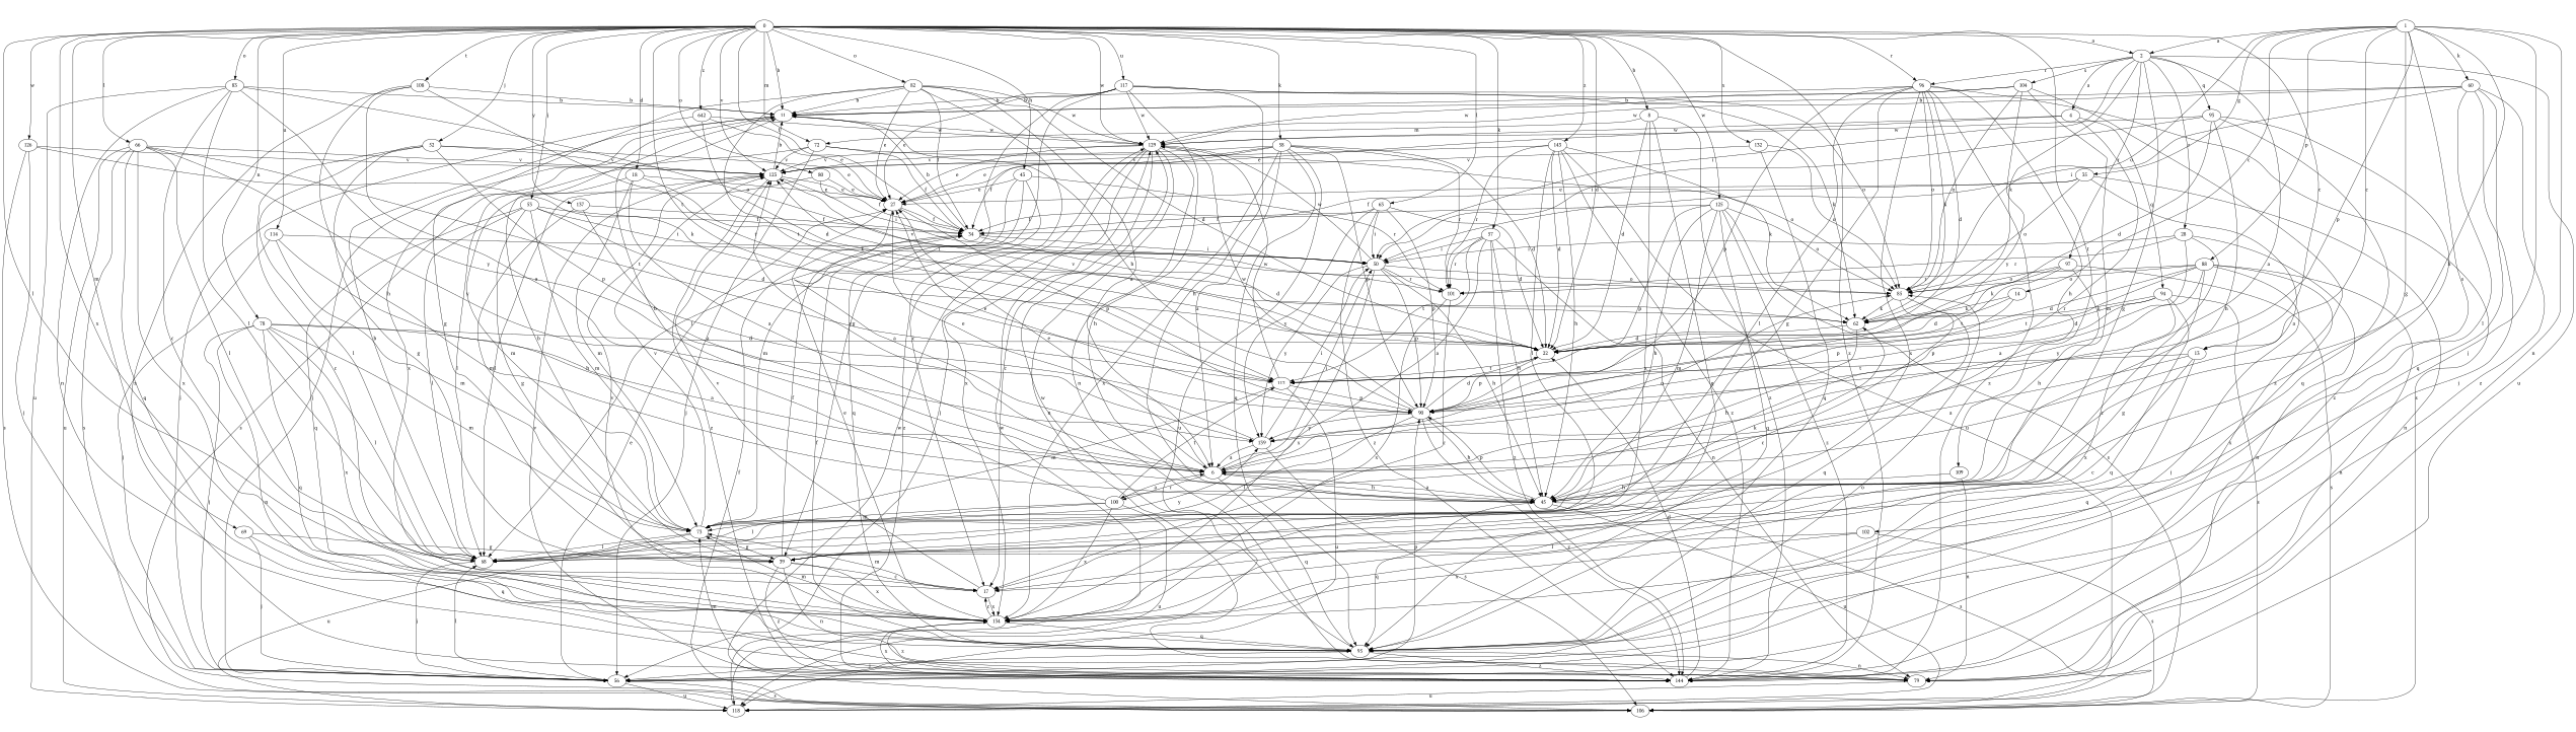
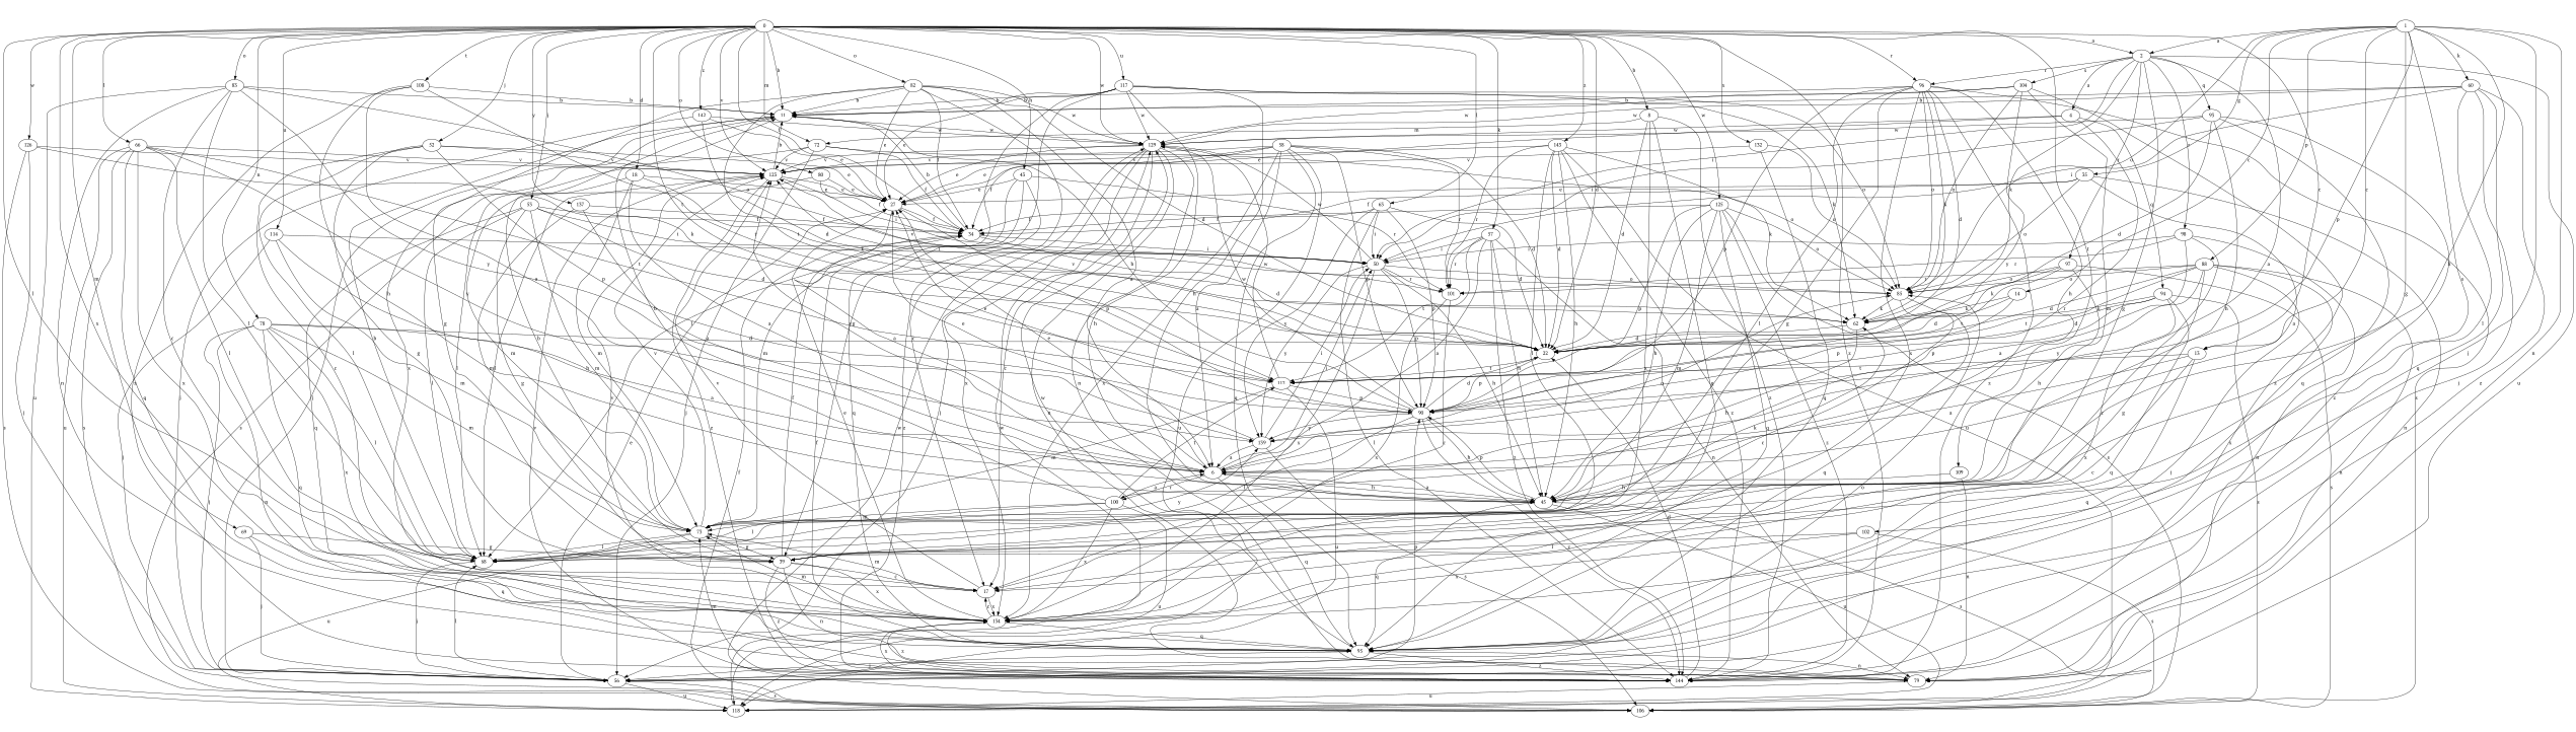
  strict digraph {
    fontname="PT Serif"
    node [fontname="PT Serif"]
    edge [fontname="PT Serif"]
    0
    2
    8
    11
    13
    18
    22
    34
    43
    52
    53
    57
    58
    63
    66
    68
    69
    72
    78
    80
    82
    83
    96
    108
    109
    112
    114
    117
    123
    125
    126
    129
    132
    134
    137
-   142 [label=642]
+   142
    143
    144
    39
    4
    6
    50
    62
    93
    97
-   98 [label=28]
+   98
    104
    118
    95
    56
    17
    27
    73
    90
    101
    45
    79
    139
    106
    85
    1
    14
    35
    60
    88
    102
    94
    100
    0 -> 2 [label=a]
    0 -> 8 [label=b]
    0 -> 11 [label=b]
    0 -> 13 [label=c]
    0 -> 18 [label=d]
    0 -> 22 [label=d]
    0 -> 34 [label=f]
    0 -> 43 [label=h]
    0 -> 52 [label=j]
    0 -> 53 [label=j]
    0 -> 57 [label=k]
-   0 -> 58 [label=k]
    0 -> 63 [label=l]
    0 -> 66 [label=l]
    0 -> 68 [label=l]
    0 -> 69 [label=m]
    0 -> 72 [label=m]
    0 -> 78 [label=n]
    0 -> 80 [label=o]
    0 -> 82 [label=o]
    0 -> 83 [label=o]
    0 -> 96 [label=r]
    0 -> 108 [label=t]
    0 -> 109 [label=t]
    0 -> 112 [label=t]
    0 -> 114 [label=u]
    0 -> 117 [label=u]
    0 -> 123 [label=v]
    0 -> 125 [label=w]
    0 -> 126 [label=w]
    0 -> 129 [label=w]
    0 -> 132 [label=x]
    0 -> 134 [label=x]
    0 -> 137 [label=y]
    0 -> 142 [label=z]
    0 -> 143 [label=z]
    0 -> 144 [label=z]
    2 -> 96 [label=r]
    2 -> 39 [label=g]
    2 -> 4 [label=a]
    2 -> 6 [label=a]
    2 -> 50 [label=i]
    2 -> 62 [label=k]
    2 -> 93 [label=q]
    2 -> 97 [label=r]
    2 -> 98 [label=r]
    2 -> 104 [label=s]
    2 -> 118 [label=u]
    8 -> 22 [label=d]
    8 -> 72 [label=m]
    8 -> 134 [label=x]
    8 -> 144 [label=z]
    8 -> 95 [label=q]
    11 -> 129 [label=w]
    11 -> 134 [label=x]
    11 -> 56 [label=j]
    13 -> 112 [label=t]
    13 -> 6 [label=a]
    13 -> 95 [label=q]
    13 -> 17 [label=c]
    18 -> 68 [label=l]
    18 -> 6 [label=a]
    18 -> 62 [label=k]
    18 -> 27 [label=e]
    18 -> 73 [label=m]
    22 -> 112 [label=t]
    22 -> 123 [label=v]
    22 -> 90 [label=p]
    34 -> 11 [label=b]
    34 -> 22 [label=d]
    34 -> 50 [label=i]
    43 -> 144 [label=z]
    43 -> 95 [label=q]
    43 -> 27 [label=e]
    43 -> 73 [label=m]
    43 -> 101 [label=r]
    52 -> 68 [label=l]
    52 -> 123 [label=v]
    52 -> 39 [label=g]
    52 -> 17 [label=c]
    52 -> 27 [label=e]
    52 -> 90 [label=p]
    53 -> 22 [label=d]
    53 -> 34 [label=f]
    53 -> 68 [label=l]
    53 -> 39 [label=g]
    53 -> 50 [label=i]
    53 -> 95 [label=q]
    53 -> 73 [label=m]
    57 -> 112 [label=t]
    57 -> 144 [label=z]
    57 -> 6 [label=a]
    57 -> 50 [label=i]
    57 -> 101 [label=r]
    57 -> 45 [label=h]
    57 -> 79 [label=n]
    58 -> 22 [label=d]
    58 -> 34 [label=f]
    58 -> 123 [label=v]
    58 -> 134 [label=x]
    58 -> 6 [label=a]
    58 -> 118 [label=u]
    58 -> 95 [label=q]
    58 -> 27 [label=e]
    58 -> 90 [label=p]
    58 -> 101 [label=r]
    63 -> 22 [label=d]
    63 -> 34 [label=f]
-   63 -> 144 [label=z]
+   63 -> 144 [label=l]
    63 -> 50 [label=i]
    63 -> 90 [label=p]
    63 -> 139 [label=y]
    66 -> 68 [label=l]
    66 -> 112 [label=t]
    66 -> 123 [label=v]
    66 -> 134 [label=x]
    66 -> 118 [label=u]
    66 -> 95 [label=q]
    66 -> 139 [label=y]
    66 -> 106 [label=s]
    68 -> 11 [label=b]
    68 -> 56 [label=j]
    68 -> 139 [label=y]
    69 -> 39 [label=g]
    69 -> 95 [label=q]
    69 -> 56 [label=j]
    72 -> 34 [label=f]
    72 -> 123 [label=v]
    72 -> 56 [label=j]
    72 -> 106 [label=s]
    72 -> 85 [label=o]
    78 -> 22 [label=d]
    78 -> 68 [label=l]
    78 -> 134 [label=x]
    78 -> 6 [label=a]
    78 -> 95 [label=q]
    78 -> 56 [label=j]
    78 -> 73 [label=m]
    78 -> 79 [label=n]
    80 -> 34 [label=f]
    80 -> 27 [label=e]
    80 -> 73 [label=m]
    82 -> 11 [label=b]
    82 -> 22 [label=d]
    82 -> 34 [label=f]
    82 -> 112 [label=t]
    82 -> 129 [label=w]
    82 -> 39 [label=g]
    82 -> 6 [label=a]
    82 -> 17 [label=c]
    82 -> 27 [label=e]
    83 -> 11 [label=b]
    83 -> 68 [label=l]
    83 -> 118 [label=u]
    83 -> 17 [label=c]
    83 -> 79 [label=n]
    83 -> 139 [label=y]
    83 -> 85 [label=o]
    96 -> 11 [label=b]
    96 -> 22 [label=d]
    96 -> 68 [label=l]
    96 -> 134 [label=x]
    96 -> 144 [label=z]
    96 -> 39 [label=g]
    96 -> 62 [label=k]
    96 -> 90 [label=p]
    96 -> 45 [label=h]
    96 -> 106 [label=s]
    96 -> 85 [label=o]
    108 -> 11 [label=b]
    108 -> 112 [label=t]
    108 -> 144 [label=z]
    108 -> 6 [label=a]
    108 -> 45 [label=h]
    109 -> 45 [label=h]
    109 -> 79 [label=n]
    112 -> 129 [label=w]
    112 -> 118 [label=u]
    112 -> 73 [label=m]
    112 -> 90 [label=p]
    114 -> 50 [label=i]
    114 -> 56 [label=j]
    114 -> 73 [label=m]
    114 -> 45 [label=h]
    117 -> 11 [label=b]
    117 -> 68 [label=l]
    117 -> 129 [label=w]
    117 -> 39 [label=g]
    117 -> 62 [label=k]
    117 -> 27 [label=e]
    117 -> 45 [label=h]
    117 -> 79 [label=n]
    117 -> 85 [label=o]
    123 -> 11 [label=b]
    123 -> 68 [label=l]
    123 -> 144 [label=z]
    123 -> 50 [label=i]
    123 -> 27 [label=e]
    125 -> 34 [label=f]
    125 -> 144 [label=z]
    125 -> 95 [label=q]
    125 -> 73 [label=m]
    125 -> 90 [label=p]
    125 -> 45 [label=h]
    125 -> 106 [label=s]
    125 -> 85 [label=o]
    126 -> 123 [label=v]
    126 -> 62 [label=k]
    126 -> 56 [label=j]
    126 -> 106 [label=s]
    129 -> 123 [label=v]
    129 -> 134 [label=x]
    129 -> 56 [label=j]
    129 -> 17 [label=c]
    129 -> 27 [label=e]
    129 -> 45 [label=h]
    129 -> 79 [label=n]
    132 -> 123 [label=v]
    132 -> 95 [label=q]
    132 -> 85 [label=o]
    134 -> 123 [label=v]
    134 -> 144 [label=z]
    134 -> 95 [label=q]
    134 -> 17 [label=c]
    134 -> 27 [label=e]
    134 -> 73 [label=m]
    137 -> 34 [label=f]
    137 -> 6 [label=a]
    137 -> 73 [label=m]
    142 -> 22 [label=d]
    142 -> 129 [label=w]
    142 -> 56 [label=j]
    142 -> 27 [label=e]
    143 -> 22 [label=d]
    143 -> 68 [label=l]
    143 -> 123 [label=v]
    143 -> 144 [label=z]
    143 -> 62 [label=k]
    143 -> 118 [label=u]
    143 -> 101 [label=r]
    143 -> 45 [label=h]
    144 -> 22 [label=d]
    144 -> 123 [label=v]
    144 -> 134 [label=x]
    144 -> 73 [label=m]
    39 -> 11 [label=b]
    39 -> 34 [label=f]
    39 -> 134 [label=x]
    39 -> 144 [label=z]
    39 -> 17 [label=c]
    39 -> 79 [label=n]
    4 -> 129 [label=w]
    4 -> 27 [label=e]
    4 -> 94 [label=q]
    4 -> 100 [label=r]
    6 -> 123 [label=v]
    6 -> 50 [label=i]
    6 -> 95 [label=q]
    6 -> 27 [label=e]
    6 -> 45 [label=h]
    6 -> 85 [label=o]
    6 -> 100 [label=r]
    50 -> 129 [label=w]
    50 -> 134 [label=x]
    50 -> 90 [label=p]
    50 -> 101 [label=r]
    50 -> 45 [label=h]
    50 -> 139 [label=y]
    50 -> 85 [label=o]
    62 -> 22 [label=d]
    62 -> 45 [label=h]
    93 -> 22 [label=d]
    93 -> 129 [label=w]
    93 -> 144 [label=z]
    93 -> 50 [label=i]
    93 -> 95 [label=q]
    93 -> 45 [label=h]
    97 -> 112 [label=t]
    97 -> 62 [label=k]
    97 -> 45 [label=h]
    97 -> 106 [label=s]
    97 -> 85 [label=o]
    98 -> 6 [label=a]
    98 -> 50 [label=i]
    98 -> 17 [label=c]
    98 -> 101 [label=r]
    98 -> 79 [label=n]
    104 -> 11 [label=b]
    104 -> 129 [label=w]
    104 -> 144 [label=z]
    104 -> 73 [label=m]
    104 -> 139 [label=y]
    104 -> 85 [label=o]
    118 -> 129 [label=w]
    95 -> 34 [label=f]
    95 -> 129 [label=w]
    95 -> 144 [label=z]
    95 -> 56 [label=j]
    95 -> 79 [label=n]
    56 -> 68 [label=l]
    56 -> 118 [label=u]
    56 -> 27 [label=e]
    56 -> 90 [label=p]
    56 -> 106 [label=s]
    56 -> 85 [label=o]
    17 -> 123 [label=v]
    17 -> 134 [label=x]
    17 -> 73 [label=m]
    27 -> 34 [label=f]
    27 -> 6 [label=a]
    27 -> 90 [label=p]
    73 -> 68 [label=l]
    73 -> 123 [label=v]
    73 -> 39 [label=g]
    73 -> 62 [label=k]
    73 -> 118 [label=u]
    90 -> 11 [label=b]
    90 -> 22 [label=d]
    90 -> 68 [label=l]
    90 -> 129 [label=w]
    90 -> 144 [label=z]
    90 -> 27 [label=e]
    90 -> 45 [label=h]
    90 -> 139 [label=y]
    101 -> 123 [label=v]
    101 -> 134 [label=x]
    101 -> 17 [label=c]
    45 -> 6 [label=a]
    45 -> 118 [label=u]
    45 -> 95 [label=q]
    45 -> 90 [label=p]
    45 -> 106 [label=s]
    79 -> 118 [label=u]
    139 -> 6 [label=a]
    139 -> 50 [label=i]
    139 -> 27 [label=e]
    139 -> 106 [label=s]
    106 -> 34 [label=f]
    106 -> 129 [label=w]
    85 -> 62 [label=k]
    85 -> 95 [label=q]
    85 -> 17 [label=c]
    1 -> 2 [label=a]
    1 -> 13 [label=c]
    1 -> 39 [label=g]
    1 -> 56 [label=j]
    1 -> 90 [label=p]
    1 -> 45 [label=h]
    1 -> 79 [label=n]
    1 -> 85 [label=o]
    1 -> 14 [label=c]
    1 -> 35 [label=g]
    1 -> 60 [label=k]
    1 -> 88 [label=p]
    1 -> 102 [label=s]
    14 -> 22 [label=d]
    14 -> 62 [label=k]
    14 -> 90 [label=p]
    35 -> 34 [label=f]
    35 -> 6 [label=a]
    35 -> 27 [label=e]
    35 -> 79 [label=n]
    35 -> 85 [label=o]
    60 -> 11 [label=b]
    60 -> 68 [label=l]
    60 -> 129 [label=w]
    60 -> 144 [label=z]
    60 -> 50 [label=i]
    60 -> 95 [label=q]
    60 -> 56 [label=j]
    88 -> 22 [label=d]
    88 -> 112 [label=t]
    88 -> 134 [label=x]
    88 -> 39 [label=g]
    88 -> 56 [label=j]
    88 -> 101 [label=r]
    88 -> 79 [label=n]
    88 -> 139 [label=y]
    88 -> 85 [label=o]
    102 -> 68 [label=l]
    102 -> 134 [label=x]
    102 -> 106 [label=s]
    94 -> 22 [label=d]
    94 -> 134 [label=x]
    94 -> 62 [label=k]
    94 -> 95 [label=q]
    94 -> 90 [label=p]
    94 -> 106 [label=s]
    100 -> 11 [label=b]
    100 -> 68 [label=l]
    100 -> 112 [label=t]
    100 -> 134 [label=x]
    100 -> 6 [label=a]
    100 -> 118 [label=u]
    100 -> 73 [label=m]
  }
